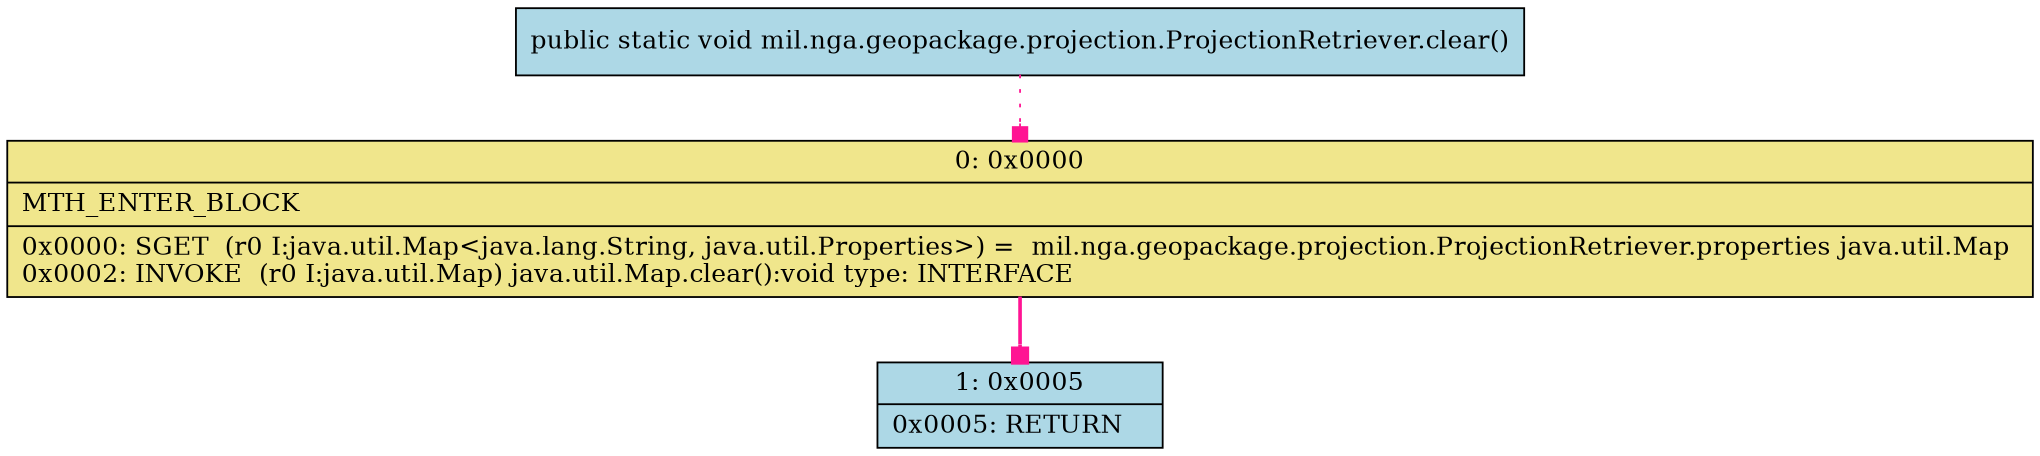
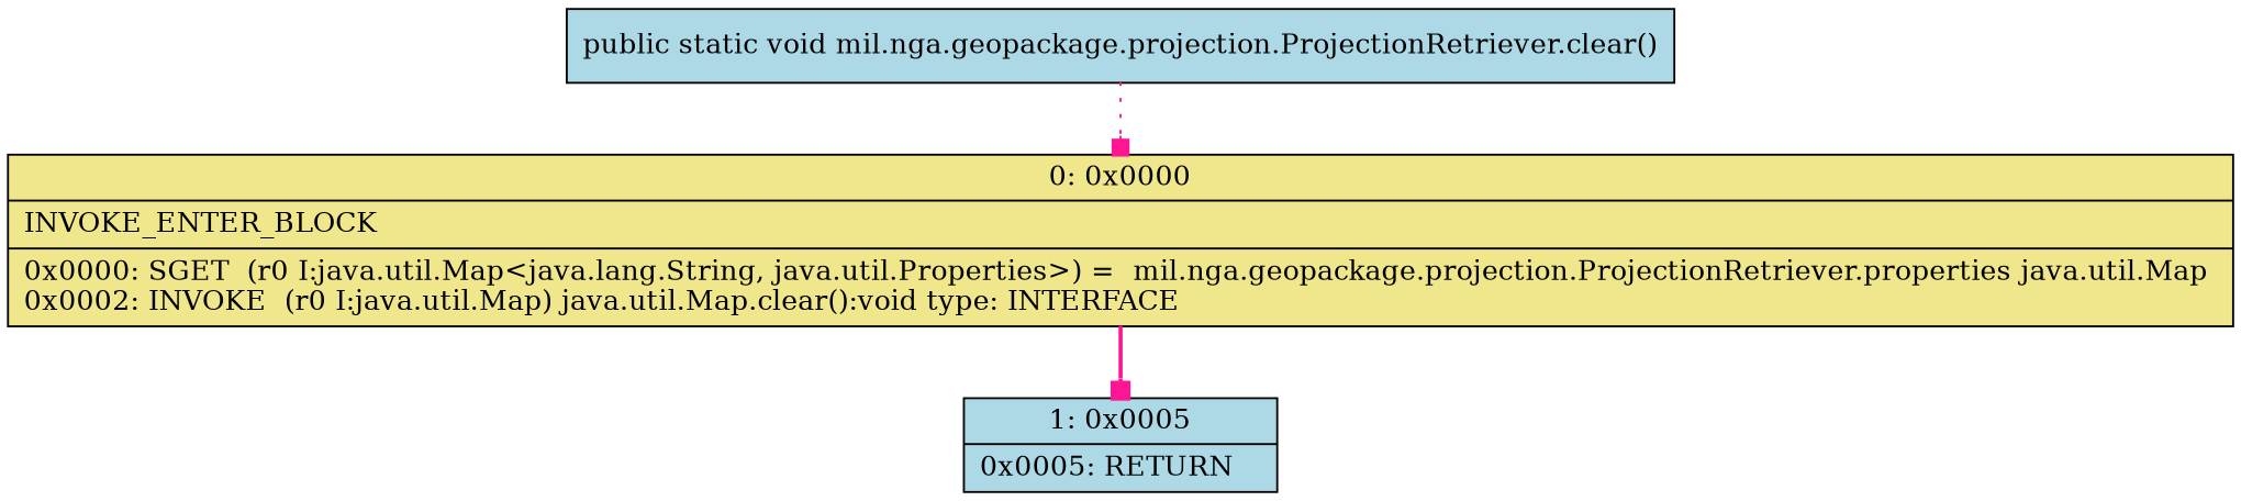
  digraph {
    node [shape=record style=filled fillcolor=lightblue]
    edge [color=deeppink arrowhead=box]
-   n1 [label="{0\:\ 0x0000|MTH_ENTER_BLOCK\l|0x0000: SGET  (r0 I:java.util.Map\<java.lang.String, java.util.Properties\>) =  mil.nga.geopackage.projection.ProjectionRetriever.properties java.util.Map \l0x0002: INVOKE  (r0 I:java.util.Map) java.util.Map.clear():void type: INTERFACE \l}" fillcolor=khaki]
+   n1 [label="{0\:\ 0x0000|INVOKE_ENTER_BLOCK\l|0x0000: SGET  (r0 I:java.util.Map\<java.lang.String, java.util.Properties\>) =  mil.nga.geopackage.projection.ProjectionRetriever.properties java.util.Map \l0x0002: INVOKE  (r0 I:java.util.Map) java.util.Map.clear():void type: INTERFACE \l}" fillcolor=khaki]
    n2 [label="{1\:\ 0x0005|0x0005: RETURN   \l}"]
    n3 [label="{public static void mil.nga.geopackage.projection.ProjectionRetriever.clear() }"]
    n1 -> n2 [style=bold]
    n3 -> n1 [style=dotted]
  }
